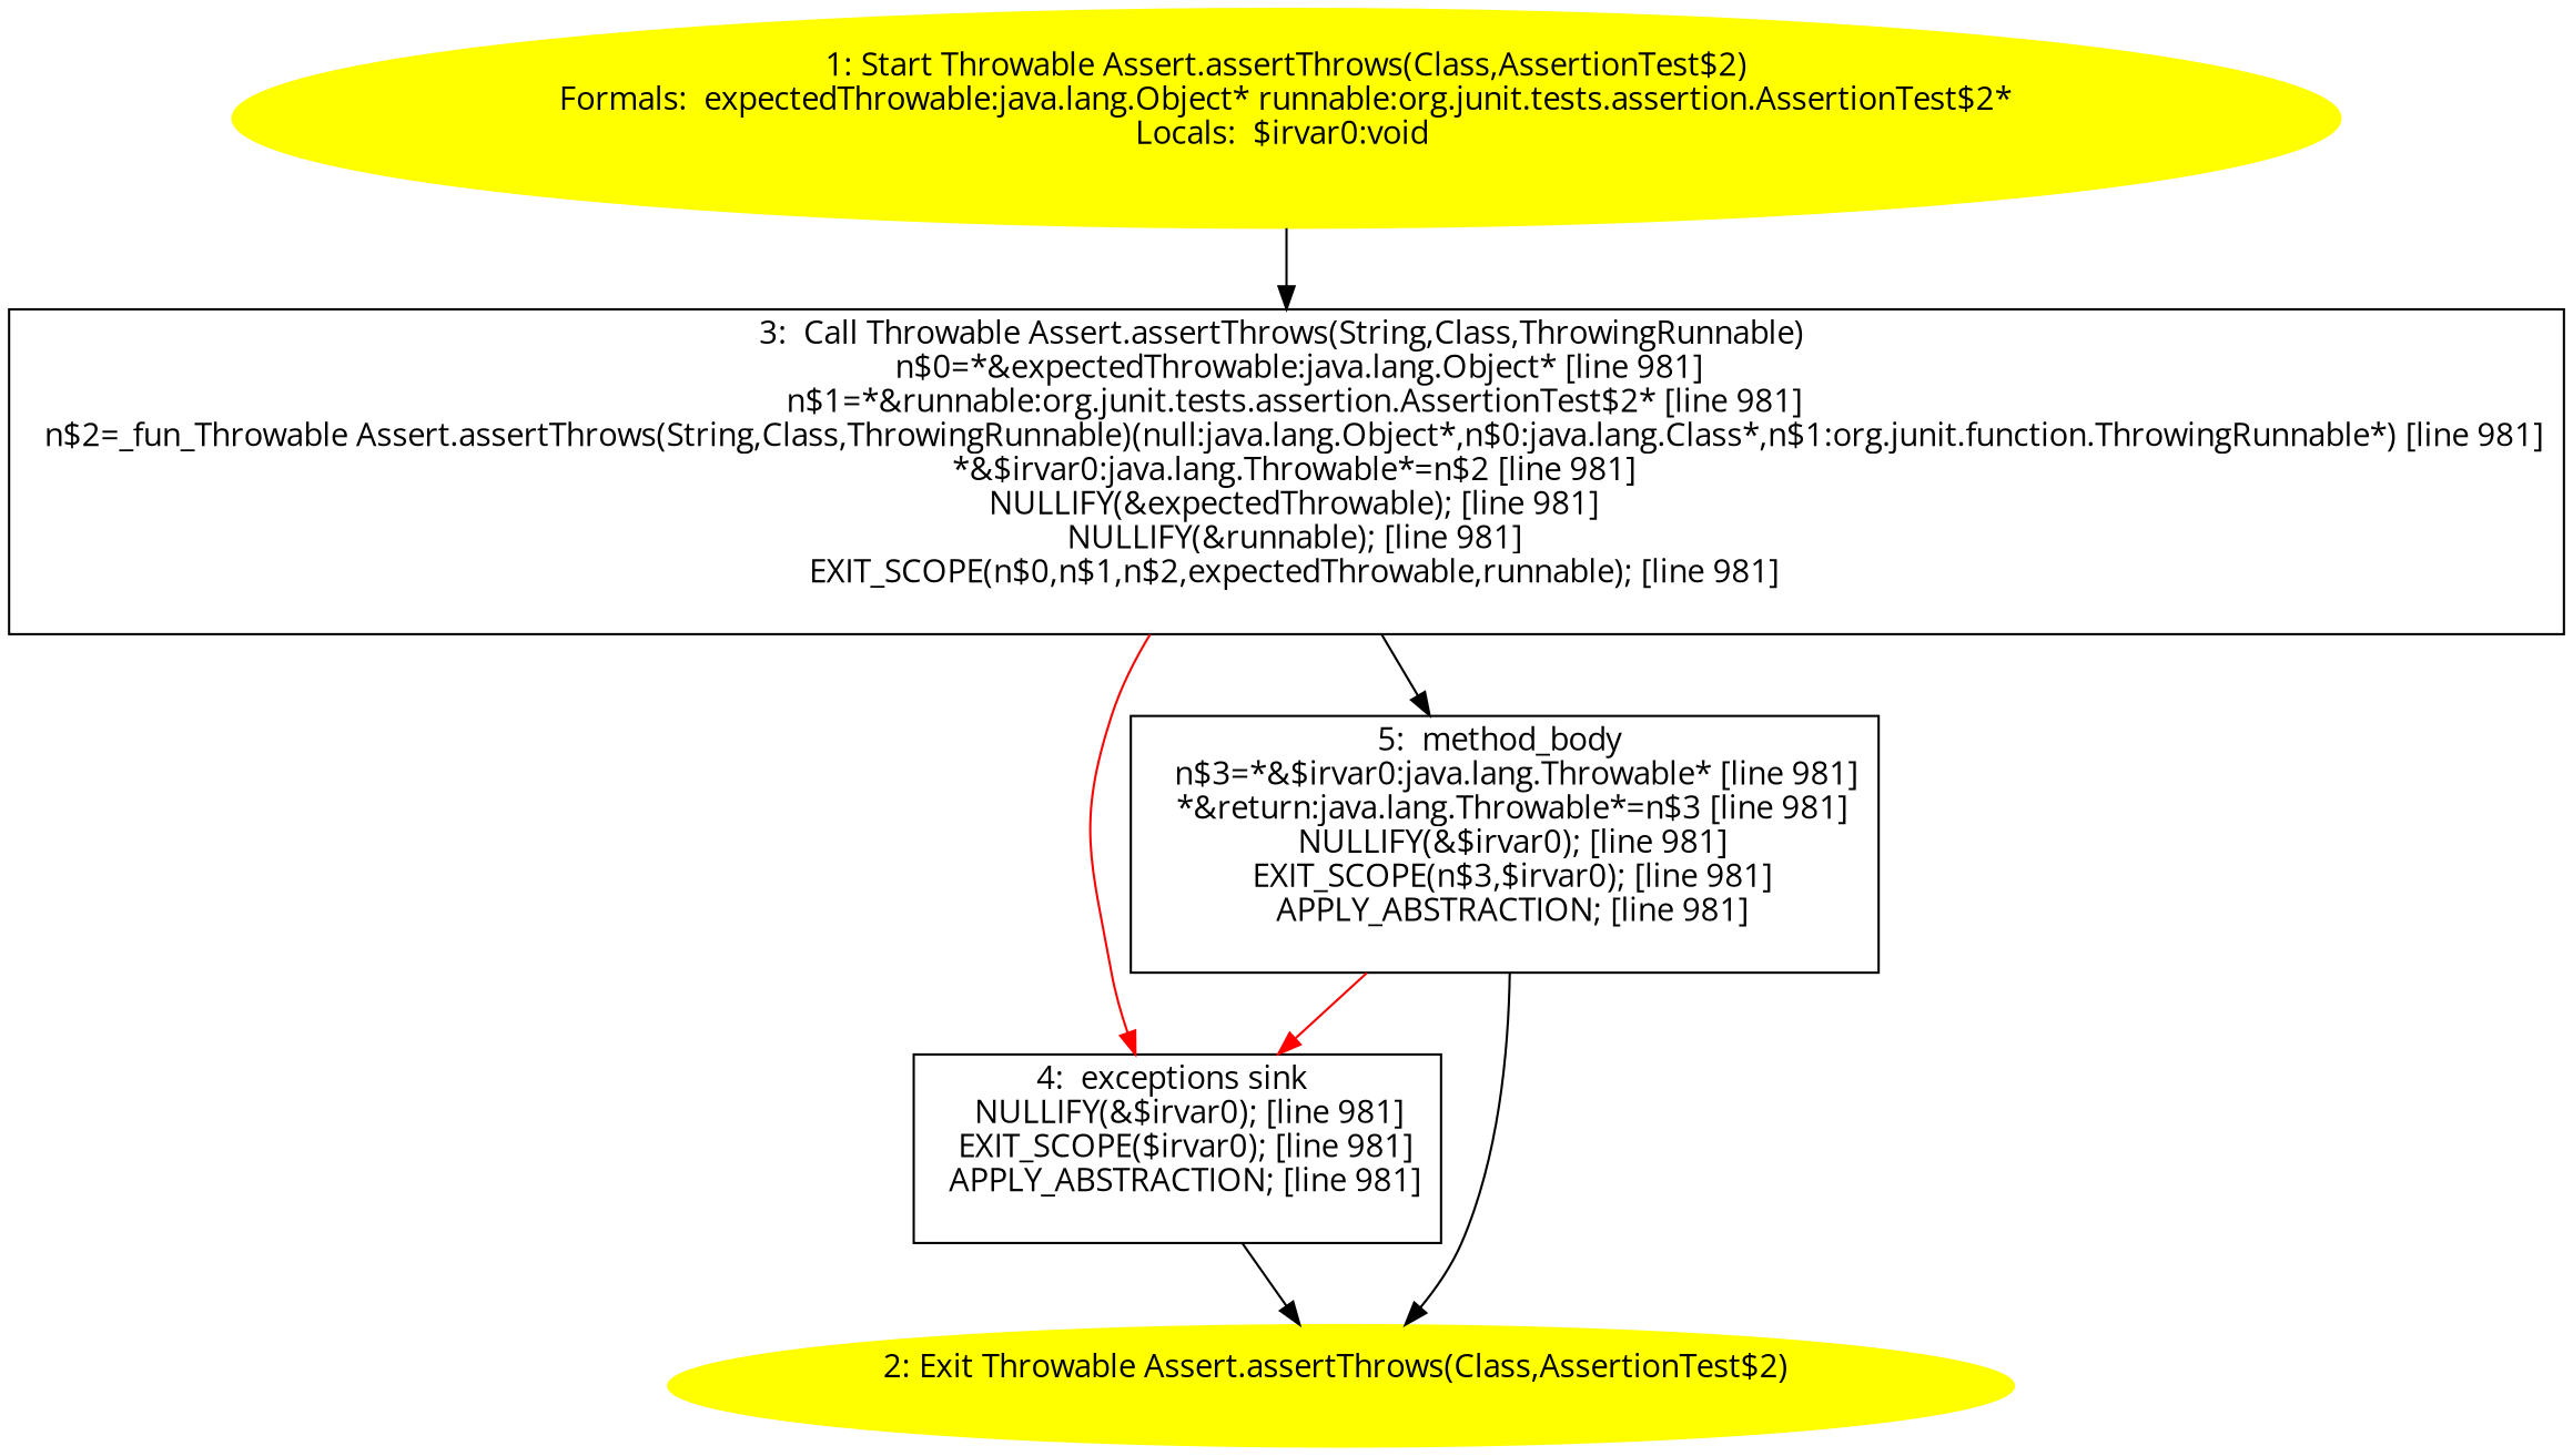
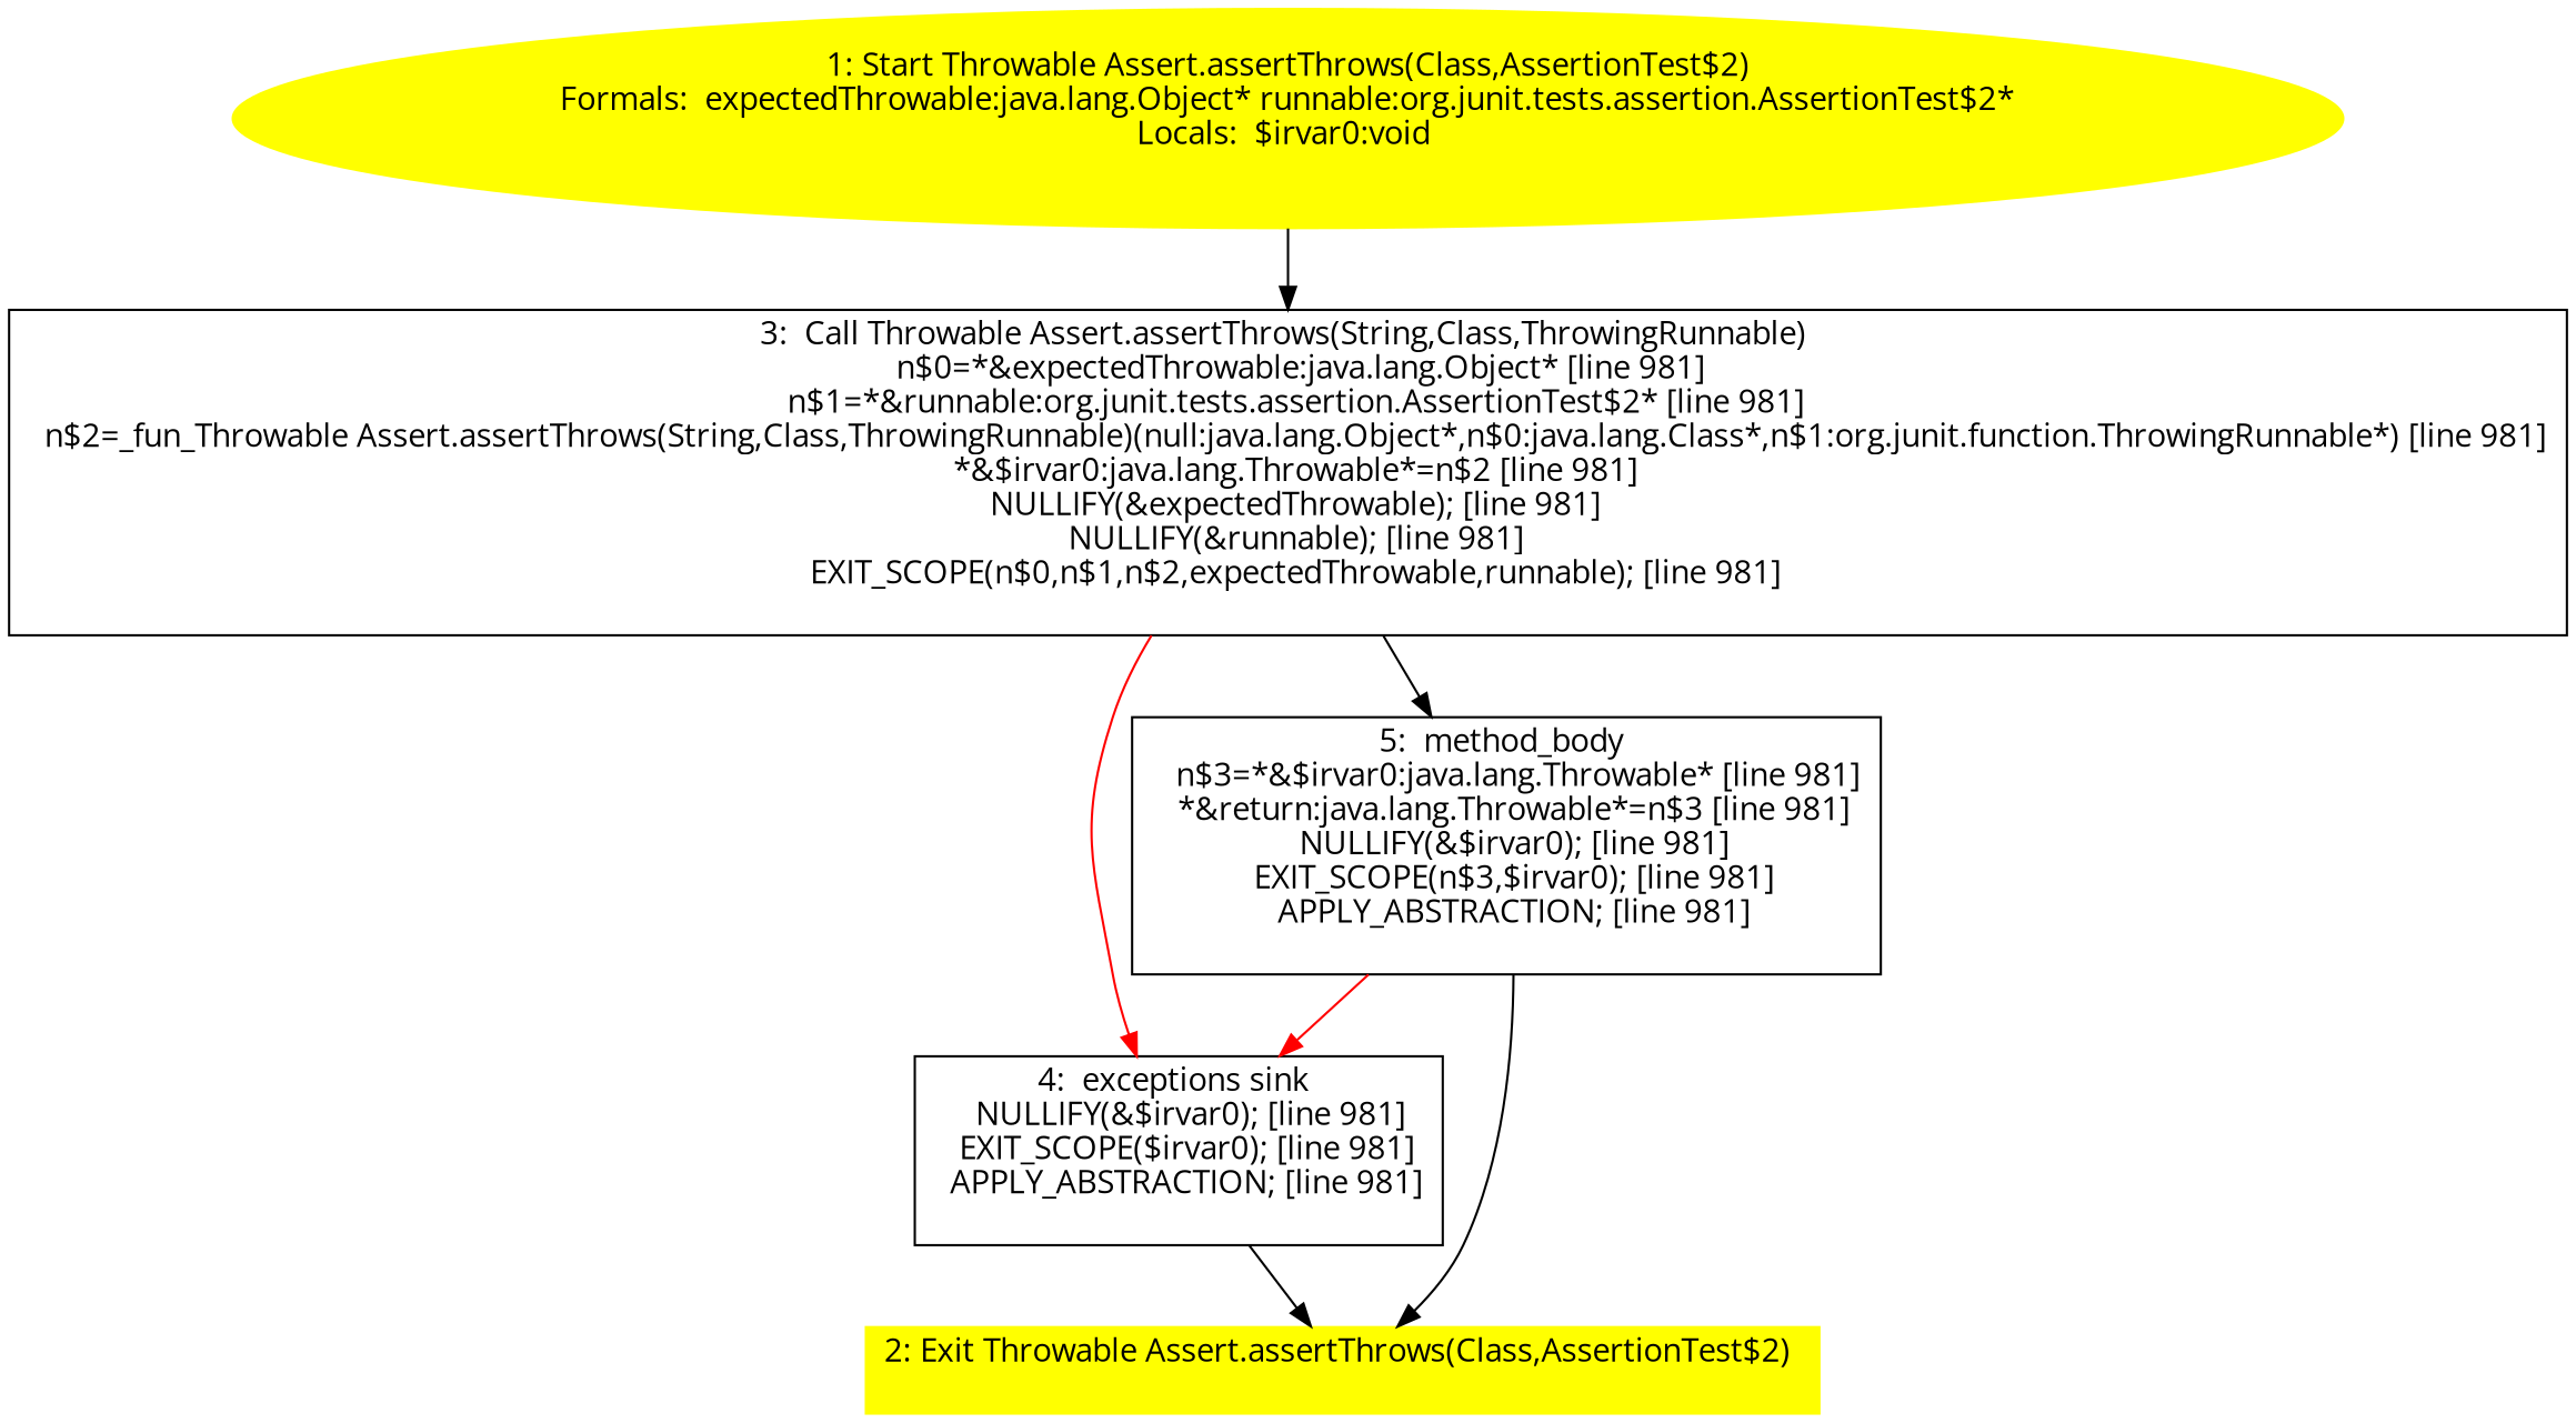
  digraph {
    fontname="Open Sans"
    node [fontname="Open Sans" shape=box]
    edge [fontname="Open Sans"]
    n1 [color=yellow label="1: Start Throwable Assert.assertThrows(Class,AssertionTest$2)\nFormals:  expectedThrowable:java.lang.Object* runnable:org.junit.tests.assertion.AssertionTest$2*\nLocals:  $irvar0:void \n  " style=filled shape=""]
    n2 [label="3:  Call Throwable Assert.assertThrows(String,Class,ThrowingRunnable) \n   n$0=*&expectedThrowable:java.lang.Object* [line 981]\n  n$1=*&runnable:org.junit.tests.assertion.AssertionTest$2* [line 981]\n  n$2=_fun_Throwable Assert.assertThrows(String,Class,ThrowingRunnable)(null:java.lang.Object*,n$0:java.lang.Class*,n$1:org.junit.function.ThrowingRunnable*) [line 981]\n  *&$irvar0:java.lang.Throwable*=n$2 [line 981]\n  NULLIFY(&expectedThrowable); [line 981]\n  NULLIFY(&runnable); [line 981]\n  EXIT_SCOPE(n$0,n$1,n$2,expectedThrowable,runnable); [line 981]\n "]
    n3 [label="5:  method_body \n   n$3=*&$irvar0:java.lang.Throwable* [line 981]\n  *&return:java.lang.Throwable*=n$3 [line 981]\n  NULLIFY(&$irvar0); [line 981]\n  EXIT_SCOPE(n$3,$irvar0); [line 981]\n  APPLY_ABSTRACTION; [line 981]\n "]
    n4 [label="4:  exceptions sink \n   NULLIFY(&$irvar0); [line 981]\n  EXIT_SCOPE($irvar0); [line 981]\n  APPLY_ABSTRACTION; [line 981]\n "]
-   n5 [color=yellow label="2: Exit Throwable Assert.assertThrows(Class,AssertionTest$2) \n  " style=filled shape=""]
+   n5 [color=yellow label="2: Exit Throwable Assert.assertThrows(Class,AssertionTest$2) \n  " style=filled]
    n1 -> n2
    n2 -> n3
    n2 -> n4 [color=red]
    n3 -> n4 [color=red]
    n3 -> n5
    n4 -> n5
  }
